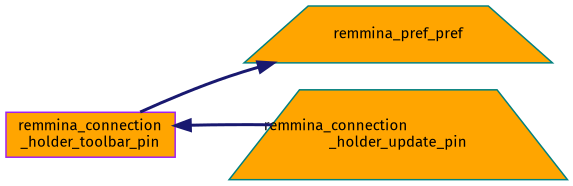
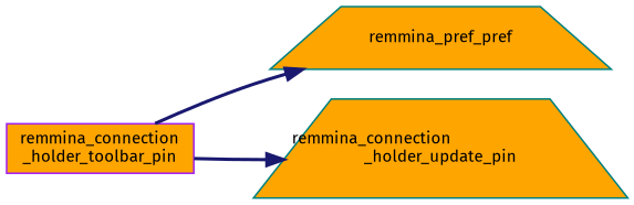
  digraph {
    fontname="Fira Sans"
    rankdir=LR
    node [color=teal fillcolor=orange fontname="Fira Sans" fontsize=10 shape=trapezium style=filled]
    edge [color=midnightblue fontname="Fira Sans" fontsize=10 labelfontname=Helvetica labelfontsize=10 style=bold]
    n1 [color=purple fontcolor=black height=0.2 label="remmina_connection\l_holder_toolbar_pin" shape=box width=0.4]
    n2 [height=0.2 label=remmina_pref_pref width=0.4]
    n3 [height=0.2 label="remmina_connection\l_holder_update_pin" width=0.4]
    n1 -> n2
-   n3 -> n1
+   n1 -> n3
  }
